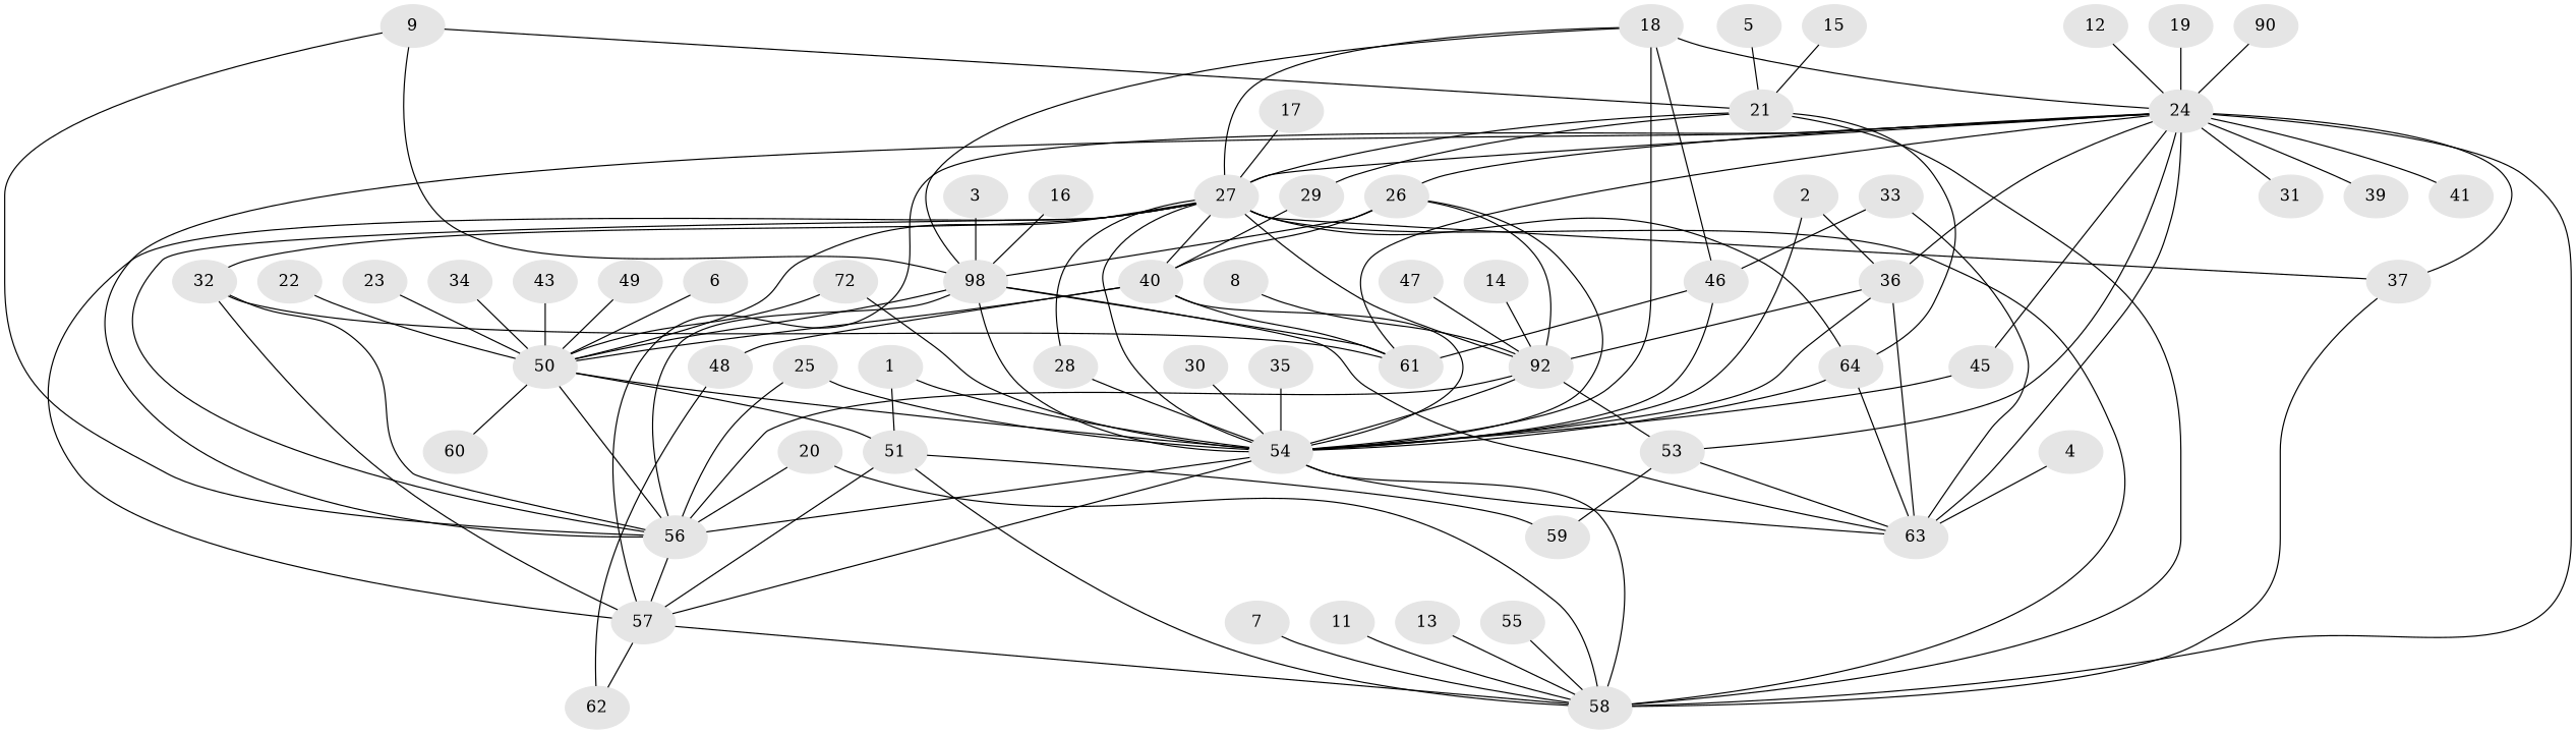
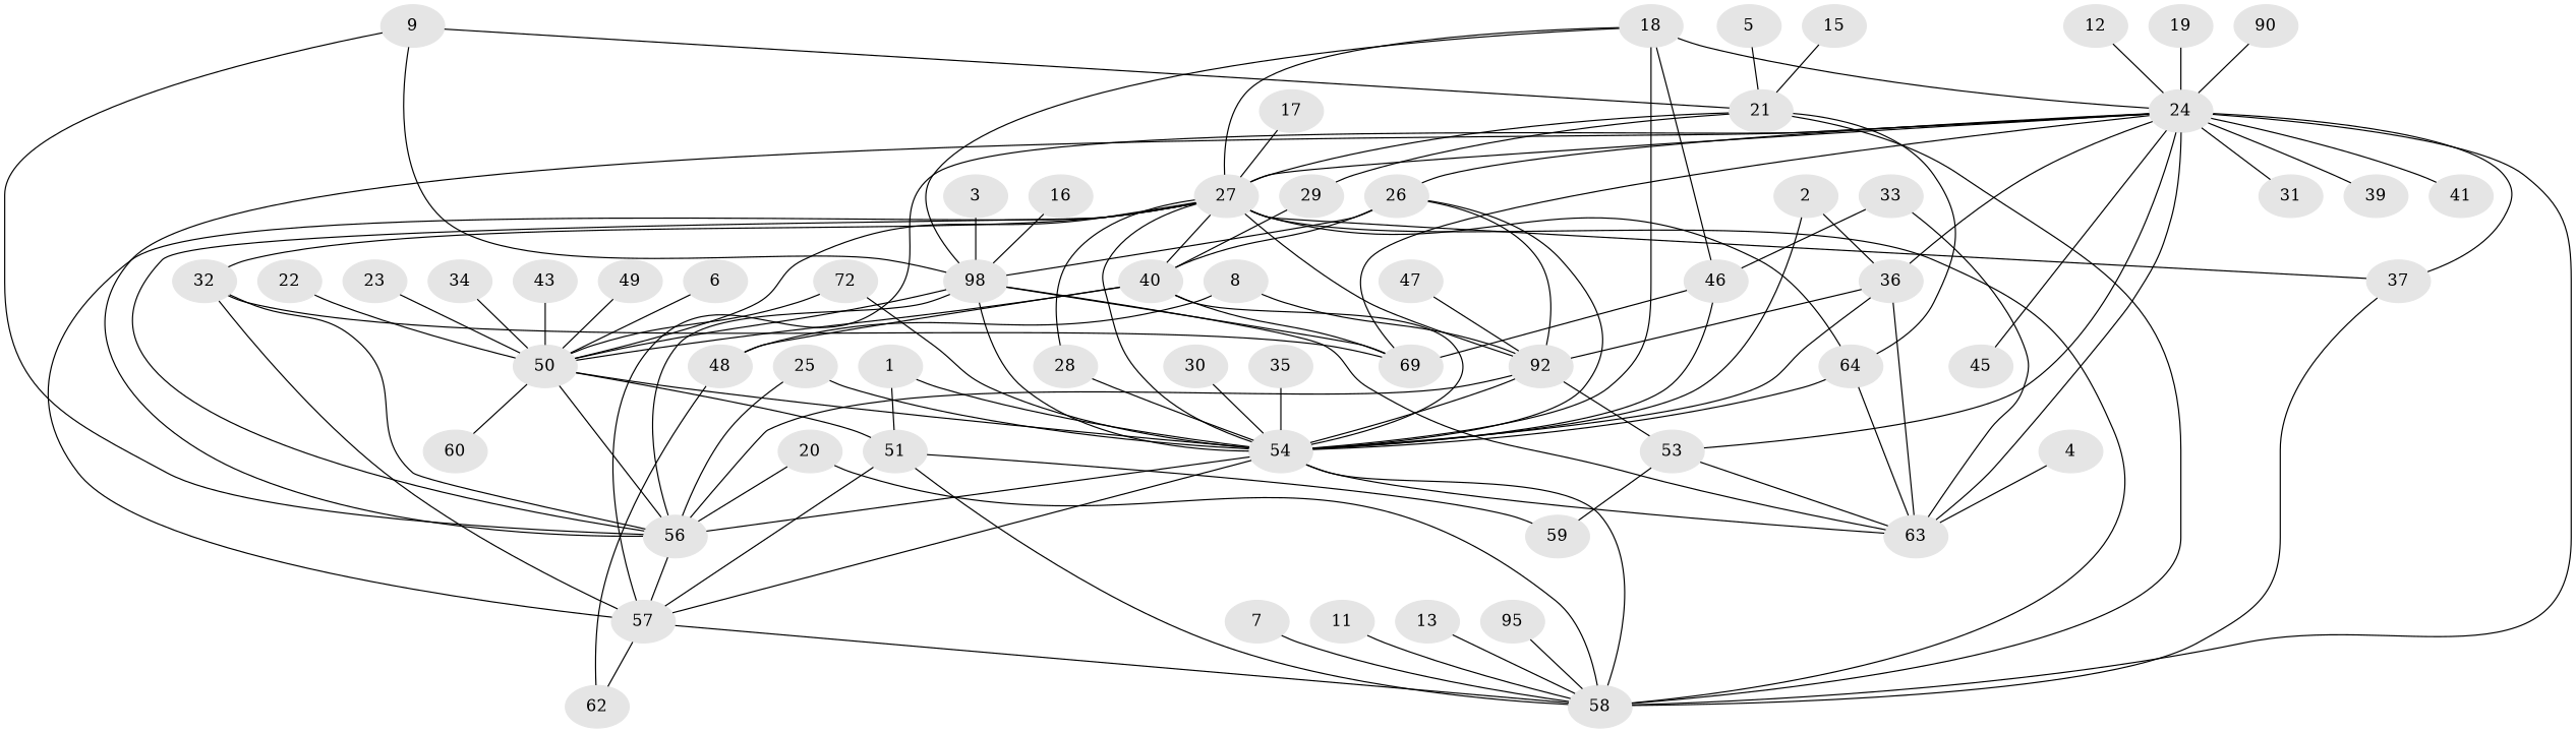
  graph {
    node [color=gray90 style=filled]
    edge [weight=1.0]
    1
    51
    54
    58
    57
    59
    56
    63
    2
    36
    n11 [label=92]
    n12 [label=98]
    3
    50
-   61
+   61 [label=69]
    4
    5
    21
    27
    29
    n21 [label=64]
    6
    60
    7
    8
    48
    62
    53
    9
    n30 [label=90]
    24
    26
    31
    37
    39
    41
    45
    11
    12
    13
-   14
    15
    16
    17
    40
    28
    32
    18
    46
    19
    20
    22
    23
    25
    30
    33
    34
    35
    n59 [label=72]
    43
    47
    49
-   55
+   55 [label=95]
    1 -- 51
    1 -- 54
    51 -- 58
    51 -- 57
    51 -- 59
    54 -- 58 [weight=2.0]
    54 -- 57
    54 -- 56
    54 -- 63
    57 -- 58
    57 -- 62
    56 -- 57
    2 -- 54
    2 -- 36
    36 -- 54
    36 -- 63
    36 -- n11
    n11 -- 54
    n11 -- 56
    n11 -- 53
    n12 -- 54 [weight=2.0]
    n12 -- 56
    n12 -- 63
    n12 -- 50
    n12 -- 61
    3 -- n12
    50 -- 51
    50 -- 54
    50 -- 56
    50 -- 60
    4 -- 63
    5 -- 21
    21 -- 58
    21 -- 27
    21 -- 29
    21 -- n21
    27 -- 54
    27 -- 58
    27 -- 57
    27 -- 56
    27 -- n11
    27 -- 50
    27 -- n21
    27 -- 37
    27 -- 40
    27 -- 28
    27 -- 32
    29 -- 40
    n21 -- 54
    n21 -- 63
    6 -- 50
    7 -- 58
    8 -- n11
+   8 -- 48
    48 -- 62
    53 -- 59
    53 -- 63
    9 -- 56
    9 -- n12
    9 -- 21
    n30 -- 24
    24 -- 58 [weight=2.0]
    24 -- 57
    24 -- 56
    24 -- 63 [weight=2.0]
    24 -- 36
    24 -- 61
    24 -- 27 [weight=2.0]
    24 -- 53
    24 -- 26
    24 -- 31
    24 -- 37 [weight=2.0]
    24 -- 39
    24 -- 41
    24 -- 45
    26 -- 54 [weight=2.0]
    26 -- n11
    26 -- n12
    26 -- 40
    37 -- 58
-   45 -- 54
    11 -- 58
    12 -- 24
    13 -- 58
-   14 -- n11
    15 -- 21
    16 -- n12
    17 -- 27
    40 -- 54
    40 -- 50
    40 -- 61
    40 -- 48
    28 -- 54
    32 -- 57
    32 -- 56
    32 -- 61
    18 -- 54
    18 -- n12
    18 -- 27
    18 -- 24
    18 -- 46
    46 -- 54
    46 -- 61 [weight=2.0]
    19 -- 24
    20 -- 58
    20 -- 56
    22 -- 50
    23 -- 50
    25 -- 54
    25 -- 56
    30 -- 54
    33 -- 63
    33 -- 46
    34 -- 50
    35 -- 54
    n59 -- 54
    n59 -- 50
    43 -- 50
    47 -- n11
    49 -- 50
    55 -- 58
  }
